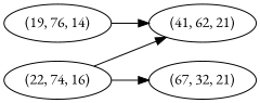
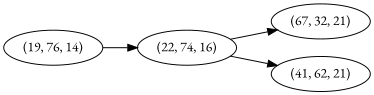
  digraph {
    fontname="EB Garamond"
    rankdir=LR
    node [fontname="EB Garamond"]
    edge [fontname="EB Garamond"]
    "(19, 76, 14)"
    "(22, 74, 16)"
    n3 [label="(67, 32, 21)"]
    "(41, 62, 21)"
-   "(19, 76, 14)" -> "(41, 62, 21)"
+   "(19, 76, 14)" -> "(22, 74, 16)"
    "(22, 74, 16)" -> n3
    "(22, 74, 16)" -> "(41, 62, 21)"
  }
